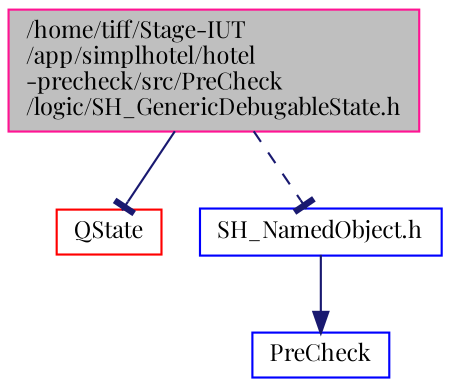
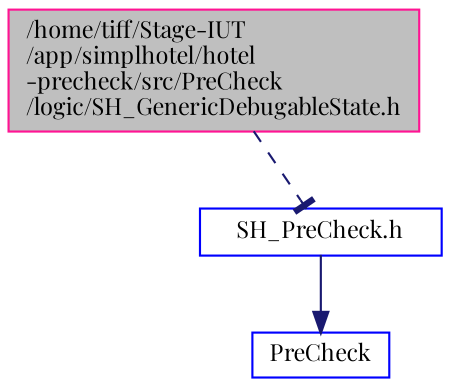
  digraph {
    fontname="Playfair Display"
    node [color=blue fontname="Playfair Display" fontsize=11 shape=record]
    edge [arrowhead=tee color=midnightblue fontname="Playfair Display" fontsize=11 labelfontname=Verdana labelfontsize=11 style=solid]
    n1 [color=deeppink fillcolor=grey75 fontcolor=black height=0.2 label="/home/tiff/Stage-IUT\l/app/simplhotel/hotel\l-precheck/src/PreCheck\l/logic/SH_GenericDebugableState.h" style=filled width=0.4]
-   n2 [color=red height=0.2 label=QState width=0.4]
-   n3 [height=0.2 label="SH_NamedObject.h" width=0.4]
+   n3 [height=0.2 label="SH_PreCheck.h" width=0.4]
    n4 [height=0.2 label=PreCheck width=0.4]
-   n1 -> n2
    n1 -> n3 [style=dashed]
    n3 -> n4 [arrowhead=normal]
  }
